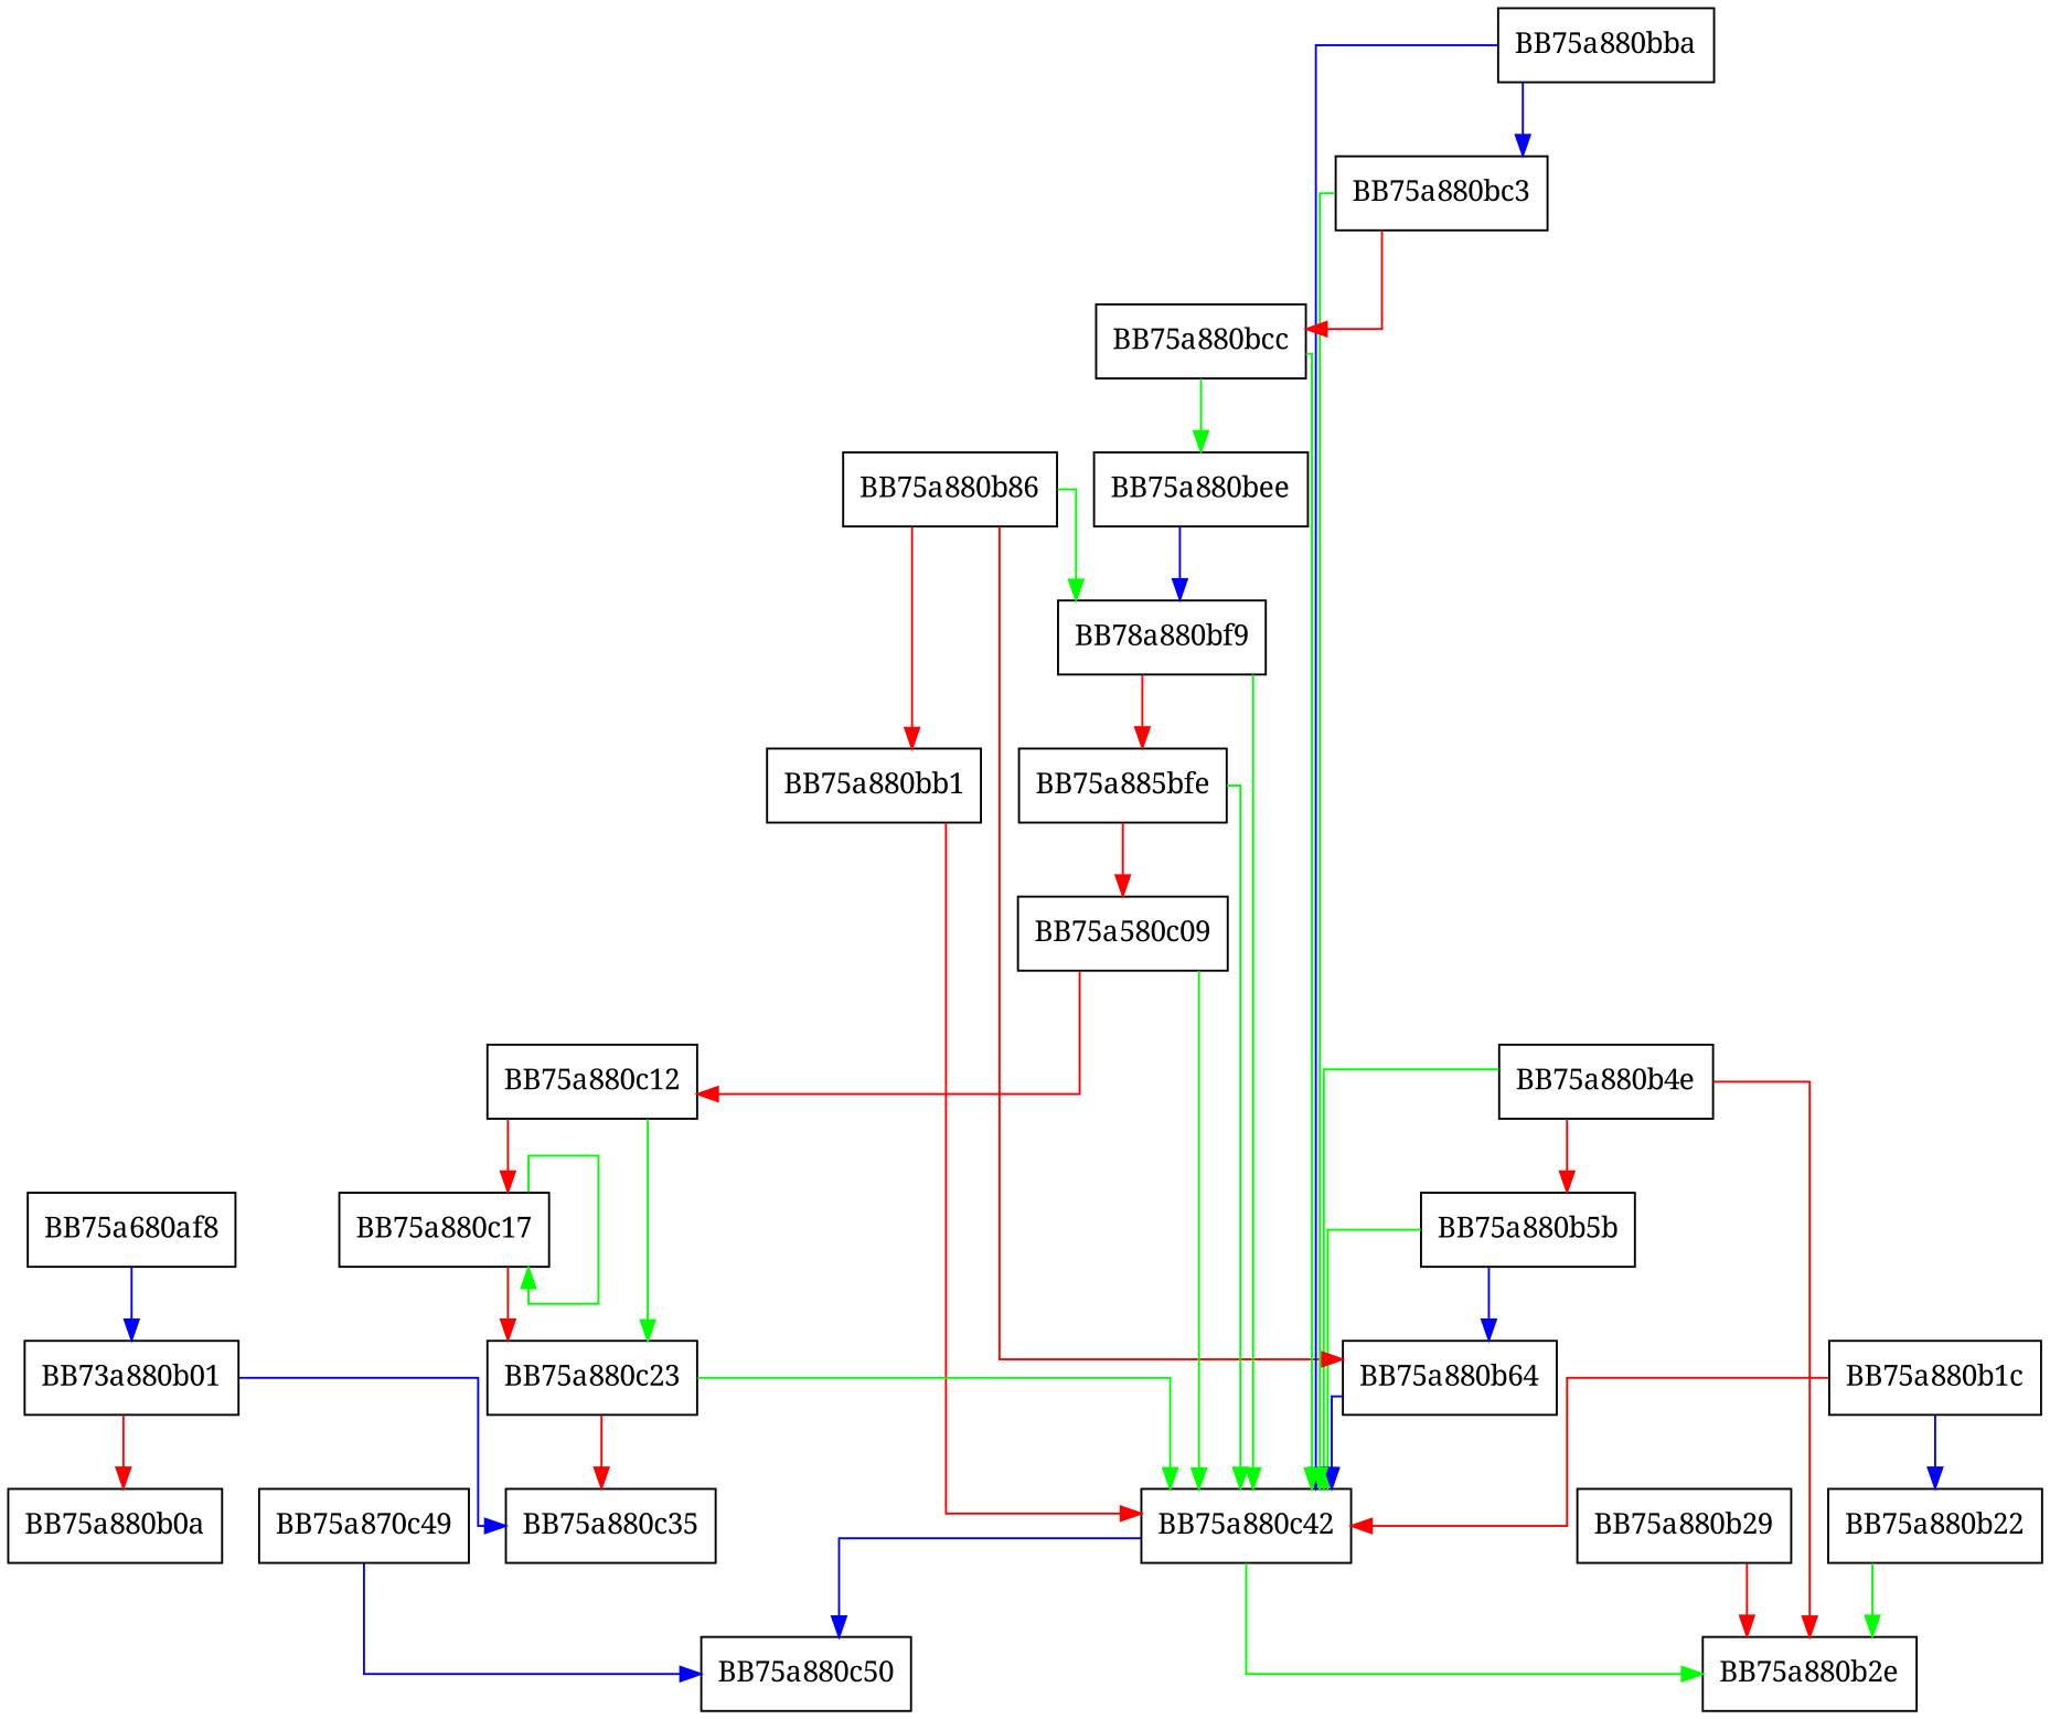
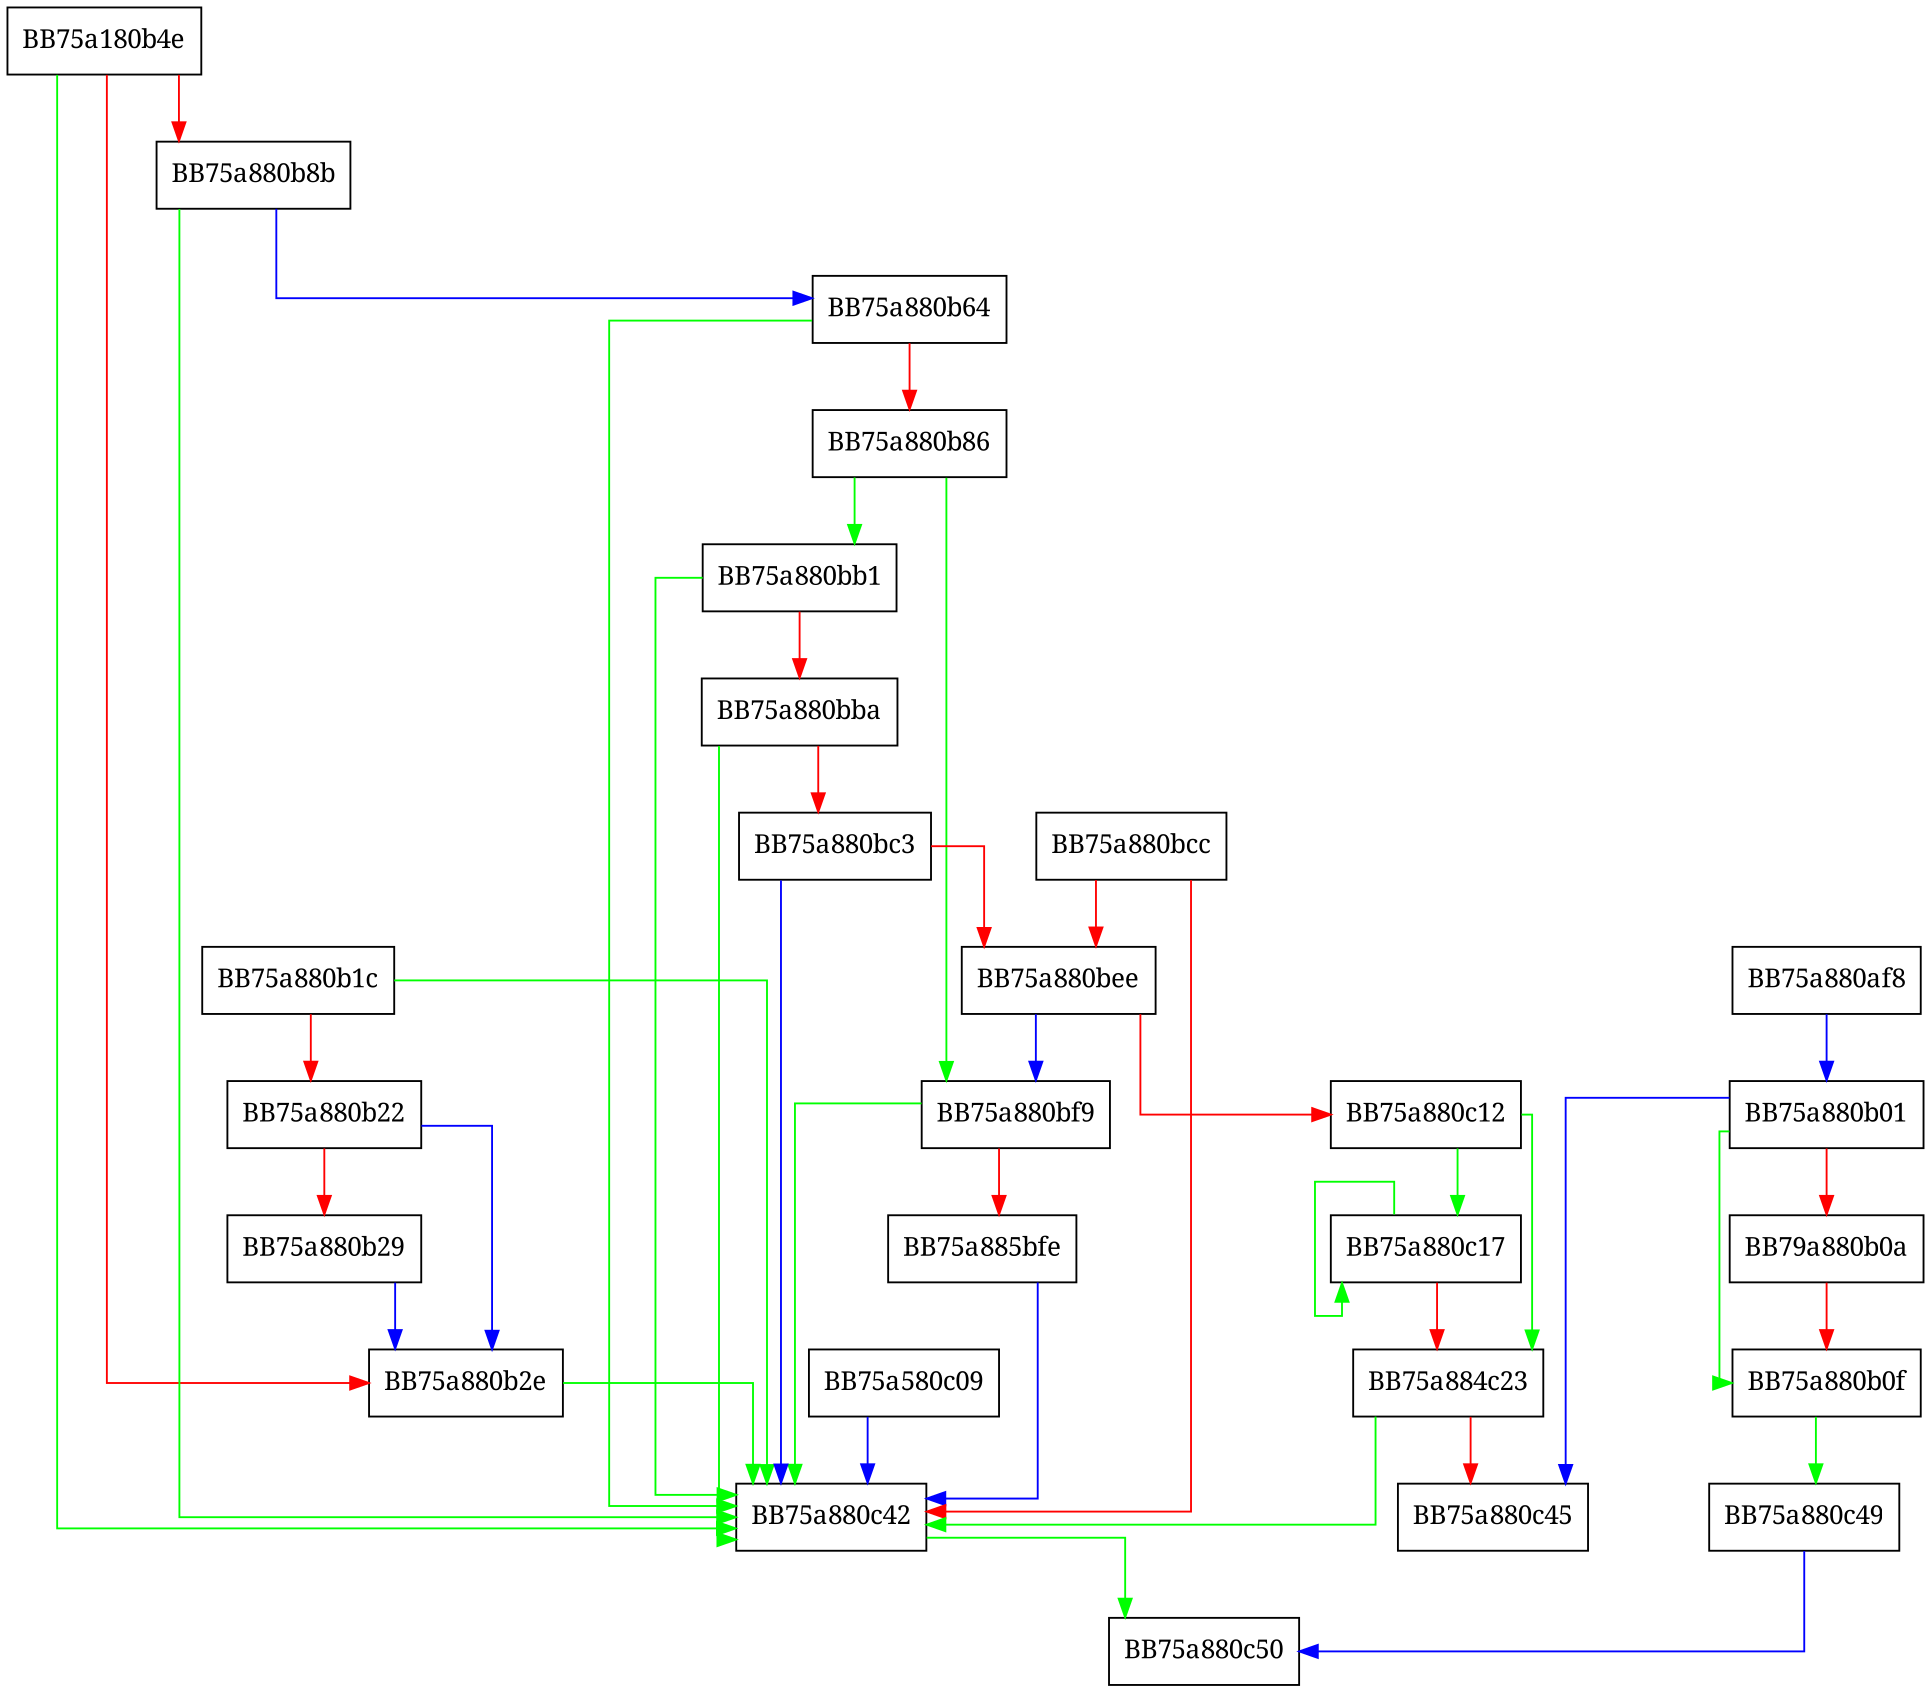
  digraph {
    fontname="Noto Serif"
    splines=ortho
    node [fontname="Noto Serif" shape=box]
    edge [color=green fontname="Noto Serif"]
-   BB75a880af8 [label=BB75a680af8]
-   BB75a880b01 [label=BB73a880b01]
-   BB75a880b0a
-   BB75a880c35
-   BB75a880c49 [label=BB75a870c49]
+   BB75a880af8
+   BB75a880b01
+   BB75a880b0f
+   BB75a880b0a [label=BB79a880b0a]
+   BB75a880c35 [label=BB75a880c45]
+   BB75a880c49
    BB75a880c50
    BB75a880b1c
    BB75a880c42
    BB75a880b22
    BB75a880b2e
    BB75a880b29
-   BB75a880b4e
-   BB75a880b5b
+   BB75a880b4e [label=BB75a180b4e]
+   BB75a880b5b [label=BB75a880b8b]
    BB75a880b64
    BB75a880b86
-   BB75a880bf9 [label=BB78a880bf9]
+   BB75a880bf9
    BB75a880bb1
    n19 [label=BB75a885bfe]
    BB75a880bba
    n21 [label=BB75a580c09]
    BB75a880bc3
    BB75a880bcc
    BB75a880bee
    BB75a880c12
-   BB75a880c23
+   BB75a880c23 [label=BB75a884c23]
    BB75a880c17
    BB75a880af8 -> BB75a880b01 [color=blue]
+   BB75a880b01 -> BB75a880b0f
    BB75a880b01 -> BB75a880b0a [color=red]
    BB75a880b01 -> BB75a880c35 [color=blue]
+   BB75a880b0f -> BB75a880c49
+   BB75a880b0a -> BB75a880b0f [color=red]
    BB75a880c49 -> BB75a880c50 [color=blue]
-   BB75a880b1c -> BB75a880c42 [color=red]
-   BB75a880b1c -> BB75a880b22 [color=blue]
-   BB75a880c42 -> BB75a880c50 [color=blue]
-   BB75a880b22 -> BB75a880b2e
-   BB75a880c42 -> BB75a880b2e
-   BB75a880b29 -> BB75a880b2e [color=red]
+   BB75a880b1c -> BB75a880c42
+   BB75a880b1c -> BB75a880b22 [color=red]
+   BB75a880c42 -> BB75a880c50
+   BB75a880b22 -> BB75a880b2e [color=blue]
+   BB75a880b22 -> BB75a880b29 [color=red]
+   BB75a880b2e -> BB75a880c42
+   BB75a880b29 -> BB75a880b2e [color=blue]
    BB75a880b4e -> BB75a880c42
    BB75a880b4e -> BB75a880b2e [color=red]
    BB75a880b4e -> BB75a880b5b [color=red]
    BB75a880b5b -> BB75a880c42
    BB75a880b5b -> BB75a880b64 [color=blue]
-   BB75a880b64 -> BB75a880c42 [color=blue]
-   BB75a880b86 -> BB75a880b64 [color=red]
+   BB75a880b64 -> BB75a880c42
+   BB75a880b64 -> BB75a880b86 [color=red]
    BB75a880b86 -> BB75a880bf9
-   BB75a880b86 -> BB75a880bb1 [color=red]
+   BB75a880b86 -> BB75a880bb1
    BB75a880bf9 -> BB75a880c42
    BB75a880bf9 -> n19 [color=red]
-   BB75a880bb1 -> BB75a880c42 [color=red]
-   n19 -> BB75a880c42
-   n19 -> n21 [color=red]
-   BB75a880bba -> BB75a880c42 [color=blue]
-   BB75a880bba -> BB75a880bc3 [color=blue]
-   n21 -> BB75a880c42
-   n21 -> BB75a880c12 [color=red]
-   BB75a880bc3 -> BB75a880c42
-   BB75a880bc3 -> BB75a880bcc [color=red]
-   BB75a880bcc -> BB75a880c42
-   BB75a880bcc -> BB75a880bee
+   BB75a880bb1 -> BB75a880c42
+   BB75a880bb1 -> BB75a880bba [color=red]
+   n19 -> BB75a880c42 [color=blue]
+   BB75a880bba -> BB75a880c42
+   BB75a880bba -> BB75a880bc3 [color=red]
+   n21 -> BB75a880c42 [color=blue]
+   BB75a880bee -> BB75a880c12 [color=red]
+   BB75a880bc3 -> BB75a880c42 [color=blue]
+   BB75a880bc3 -> BB75a880bee [color=red]
+   BB75a880bcc -> BB75a880c42 [color=red]
+   BB75a880bcc -> BB75a880bee [color=red]
    BB75a880bee -> BB75a880bf9 [color=blue]
    BB75a880c12 -> BB75a880c23
-   BB75a880c12 -> BB75a880c17 [color=red]
+   BB75a880c12 -> BB75a880c17
    BB75a880c23 -> BB75a880c35 [color=red]
    BB75a880c23 -> BB75a880c42
    BB75a880c17 -> BB75a880c23 [color=red]
    BB75a880c17 -> BB75a880c17
  }
